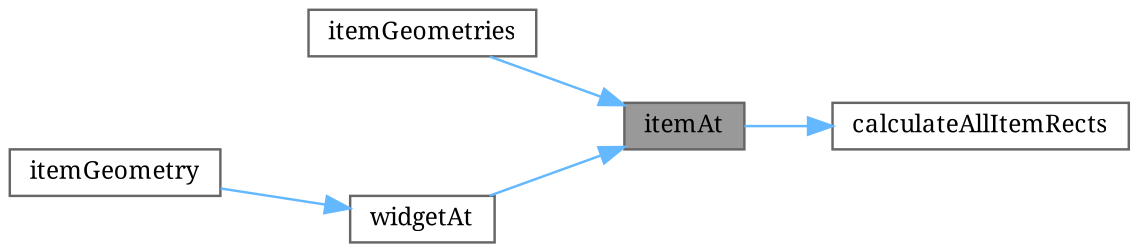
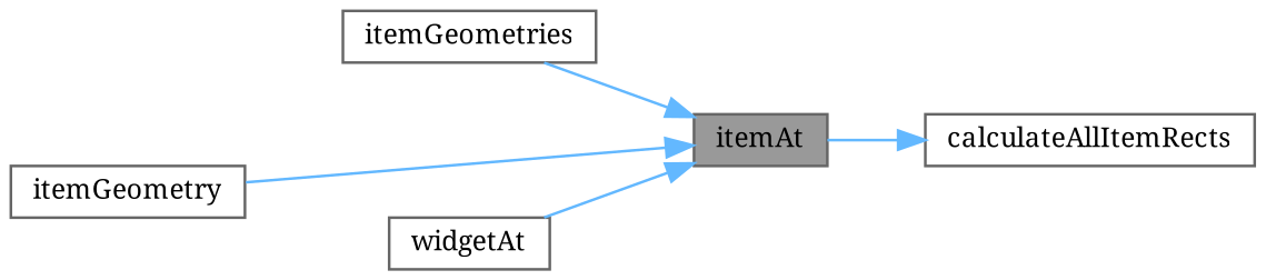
  digraph {
    fontname="Noto Serif"
    rankdir=RL
    node [color=grey40 fillcolor=white fontname="Noto Serif" fontsize=10 shape=box style=filled]
    edge [color=steelblue1 dir=back fontname="Noto Serif" fontsize=10 labelfontname=Helvetica labelfontsize=10 style=solid]
    n1 [color=gray40 fillcolor=grey60 fontcolor=black height=0.2 label=itemAt width=0.4]
    n2 [height=0.2 label=itemGeometries width=0.4]
    n3 [height=0.2 label=itemGeometry width=0.4]
    n4 [height=0.2 label=widgetAt width=0.4]
    n5 [height=0.2 label=calculateAllItemRects width=0.4]
    n1 -> n2
-   n4 -> n3
+   n1 -> n3
    n1 -> n4
    n5 -> n1
  }
